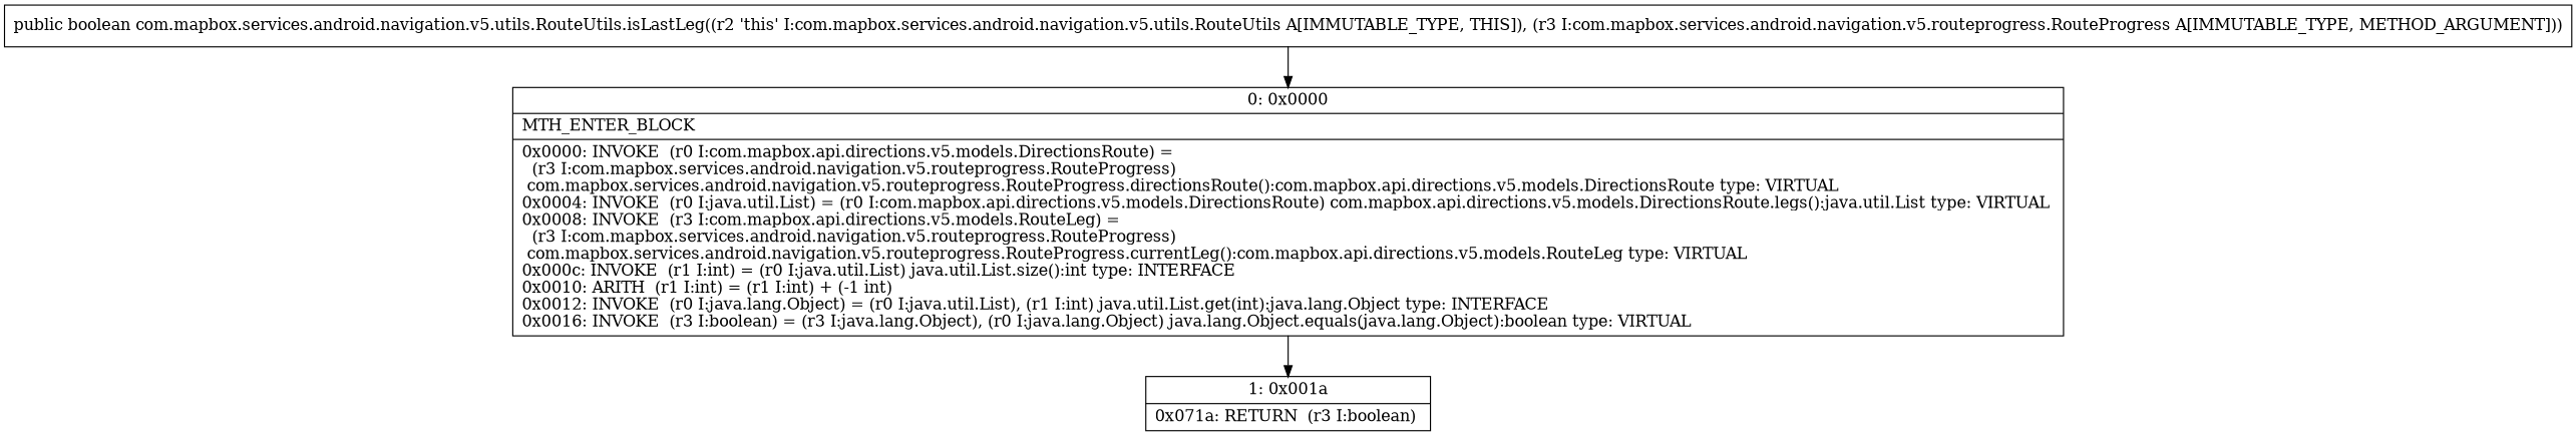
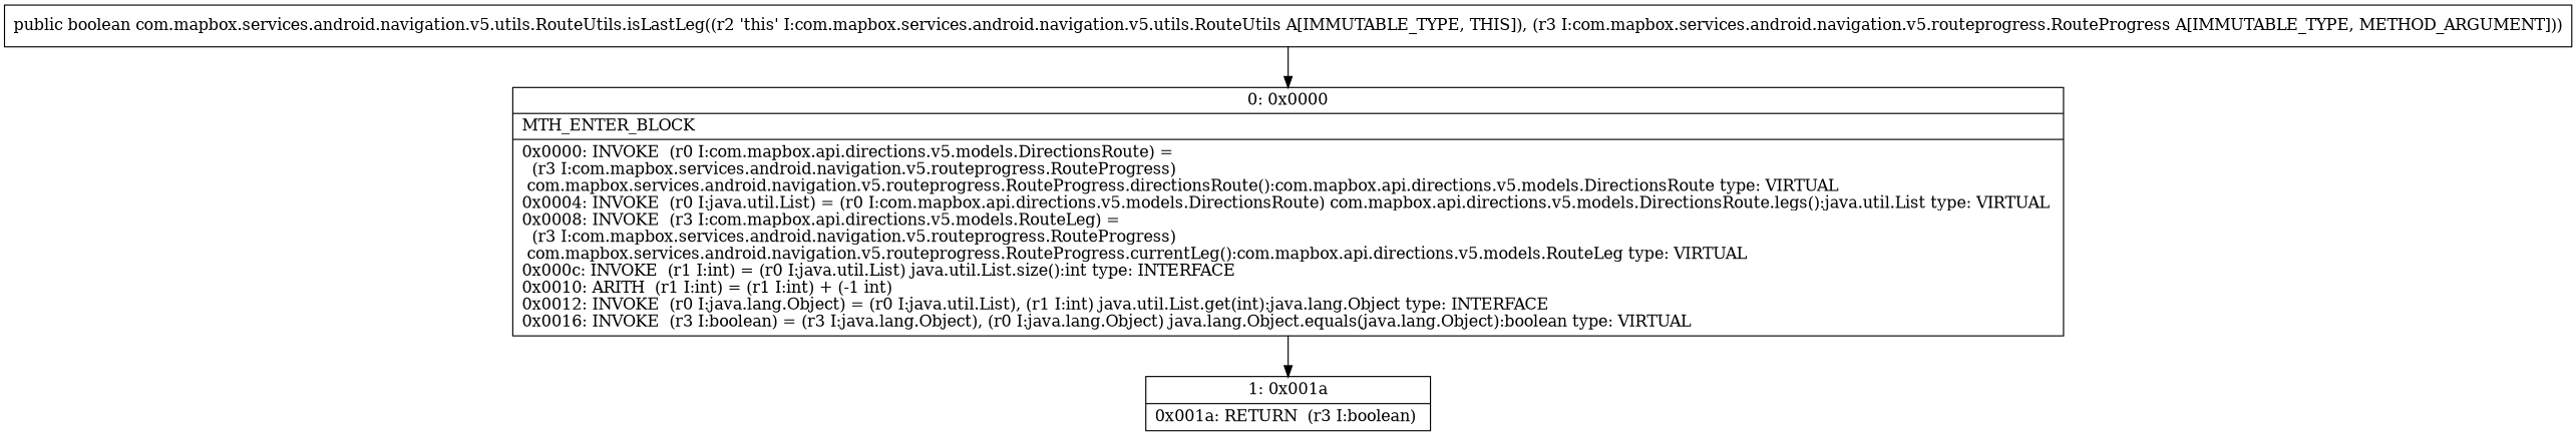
  digraph {
    node [shape=record]
    n1 [label="{0\:\ 0x0000|MTH_ENTER_BLOCK\l|0x0000: INVOKE  (r0 I:com.mapbox.api.directions.v5.models.DirectionsRoute) = \l  (r3 I:com.mapbox.services.android.navigation.v5.routeprogress.RouteProgress)\l com.mapbox.services.android.navigation.v5.routeprogress.RouteProgress.directionsRoute():com.mapbox.api.directions.v5.models.DirectionsRoute type: VIRTUAL \l0x0004: INVOKE  (r0 I:java.util.List) = (r0 I:com.mapbox.api.directions.v5.models.DirectionsRoute) com.mapbox.api.directions.v5.models.DirectionsRoute.legs():java.util.List type: VIRTUAL \l0x0008: INVOKE  (r3 I:com.mapbox.api.directions.v5.models.RouteLeg) = \l  (r3 I:com.mapbox.services.android.navigation.v5.routeprogress.RouteProgress)\l com.mapbox.services.android.navigation.v5.routeprogress.RouteProgress.currentLeg():com.mapbox.api.directions.v5.models.RouteLeg type: VIRTUAL \l0x000c: INVOKE  (r1 I:int) = (r0 I:java.util.List) java.util.List.size():int type: INTERFACE \l0x0010: ARITH  (r1 I:int) = (r1 I:int) + (\-1 int) \l0x0012: INVOKE  (r0 I:java.lang.Object) = (r0 I:java.util.List), (r1 I:int) java.util.List.get(int):java.lang.Object type: INTERFACE \l0x0016: INVOKE  (r3 I:boolean) = (r3 I:java.lang.Object), (r0 I:java.lang.Object) java.lang.Object.equals(java.lang.Object):boolean type: VIRTUAL \l}"]
-   n2 [label="{1\:\ 0x001a|0x071a: RETURN  (r3 I:boolean) \l}"]
+   n2 [label="{1\:\ 0x001a|0x001a: RETURN  (r3 I:boolean) \l}"]
    n3 [label="{public boolean com.mapbox.services.android.navigation.v5.utils.RouteUtils.isLastLeg((r2 'this' I:com.mapbox.services.android.navigation.v5.utils.RouteUtils A[IMMUTABLE_TYPE, THIS]), (r3 I:com.mapbox.services.android.navigation.v5.routeprogress.RouteProgress A[IMMUTABLE_TYPE, METHOD_ARGUMENT])) }"]
    n1 -> n2
    n3 -> n1
  }
